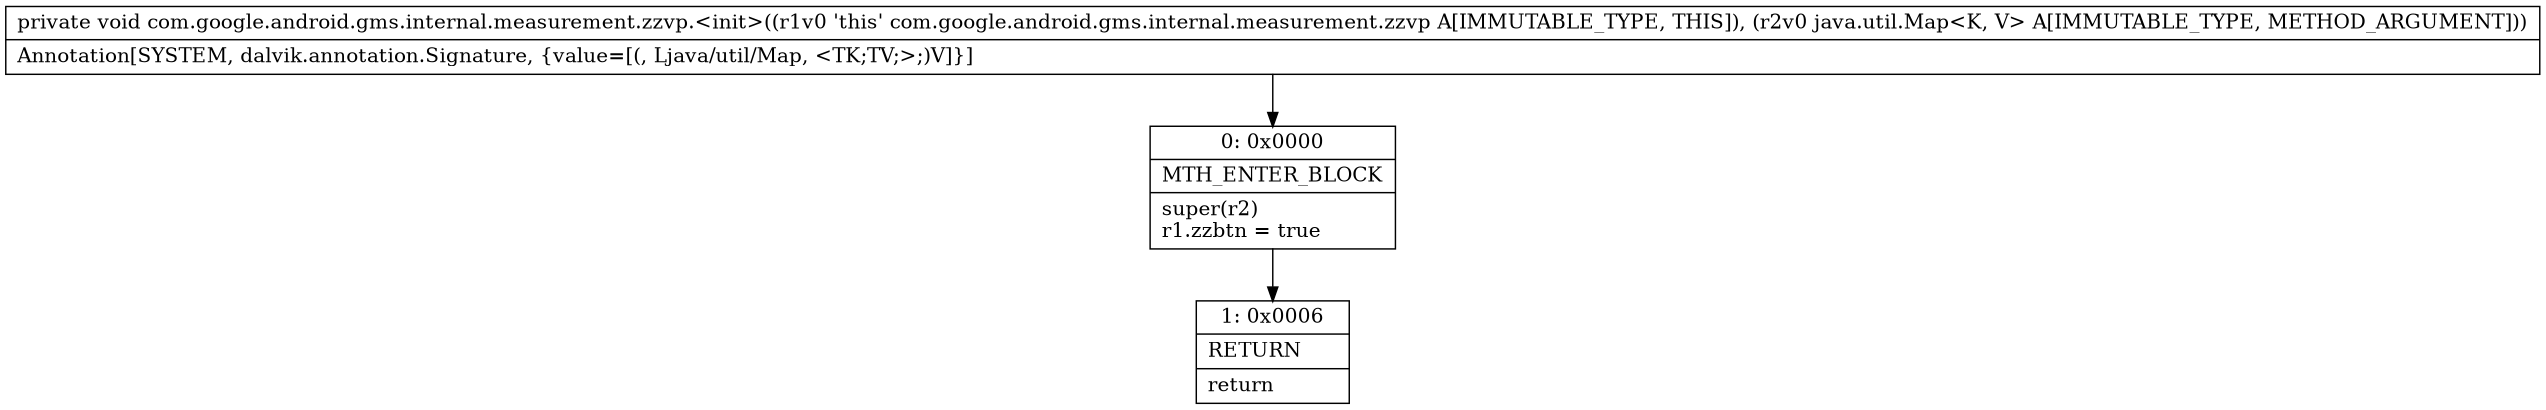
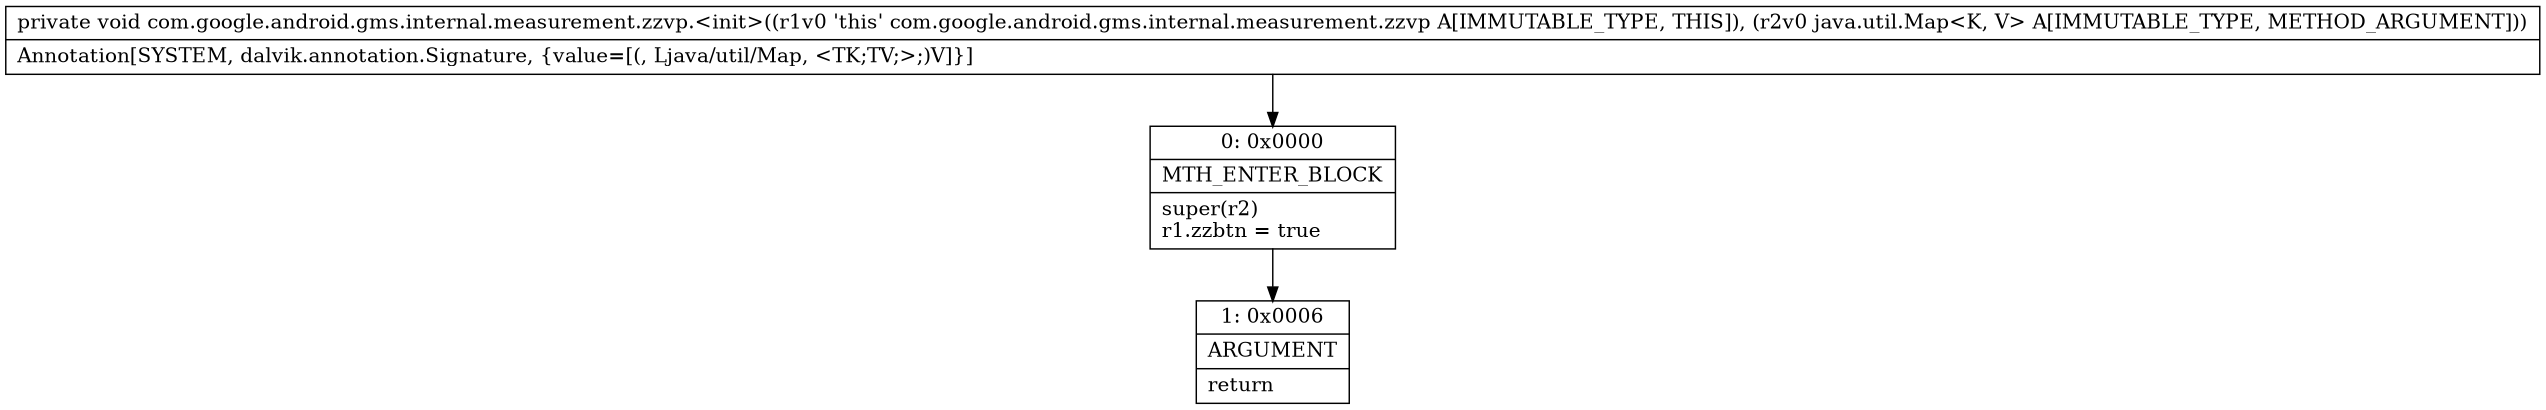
  digraph {
    node [shape=record]
    n1 [label="{0\:\ 0x0000|MTH_ENTER_BLOCK\l|super(r2)\lr1.zzbtn = true\l}"]
-   n2 [label="{1\:\ 0x0006|RETURN\l|return\l}"]
+   n2 [label="{1\:\ 0x0006|ARGUMENT\l|return\l}"]
    n3 [label="{private void com.google.android.gms.internal.measurement.zzvp.\<init\>((r1v0 'this' com.google.android.gms.internal.measurement.zzvp A[IMMUTABLE_TYPE, THIS]), (r2v0 java.util.Map\<K, V\> A[IMMUTABLE_TYPE, METHOD_ARGUMENT]))  | Annotation[SYSTEM, dalvik.annotation.Signature, \{value=[(, Ljava\/util\/Map, \<TK;TV;\>;)V]\}]\l}"]
    n1 -> n2
    n3 -> n1
  }
